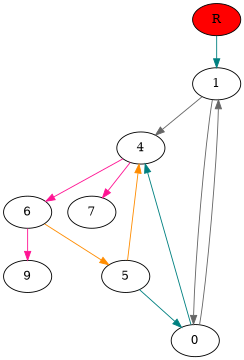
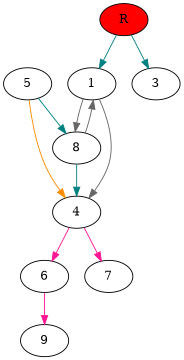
  digraph {
    edge [color=teal]
    1
    4
-   8 [label=0]
+   8
    6
    7
    5
    9
    R [fillcolor="#ff0000" style=filled]
+   3
    1 -> 4 [color=gray40]
    1 -> 8 [color=gray40]
    4 -> 6 [color=deeppink]
    4 -> 7 [color=deeppink]
    8 -> 1 [color=gray40]
    8 -> 4
-   6 -> 5 [color=darkorange]
    6 -> 9 [color=deeppink]
    5 -> 4 [color=darkorange]
    5 -> 8
    R -> 1
+   R -> 3
  }
